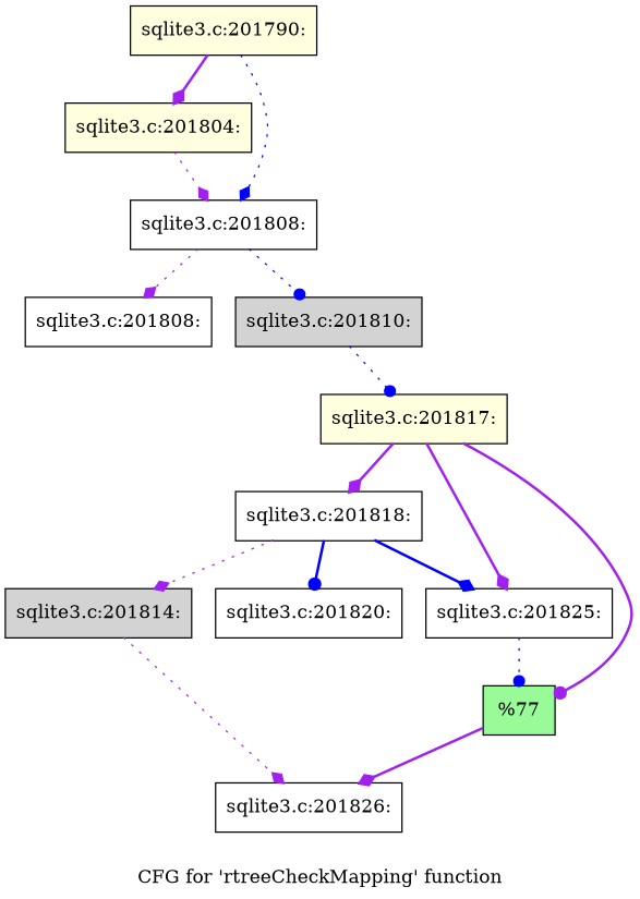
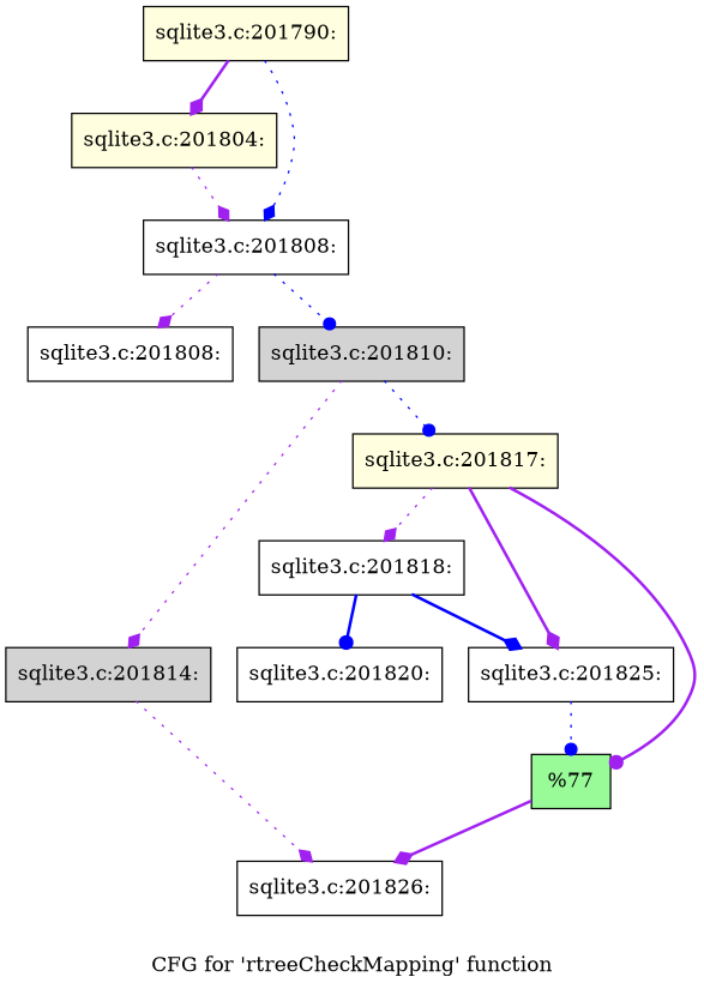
  digraph {
    label="CFG for 'rtreeCheckMapping' function"
    node [fillcolor=white shape=record style=filled]
    edge [arrowhead=diamond color=purple style=dotted]
    n1 [fillcolor=lightyellow label="{sqlite3.c:201790:}"]
    n2 [fillcolor=lightyellow label="{sqlite3.c:201804:}"]
    n3 [label="{sqlite3.c:201808:}"]
    n4 [label="{sqlite3.c:201808:}"]
    n5 [fillcolor=lightgrey label="{sqlite3.c:201810:}"]
    n6 [fillcolor=lightgrey label="{sqlite3.c:201814:}"]
    n7 [fillcolor=lightyellow label="{sqlite3.c:201817:}"]
    n8 [label="{sqlite3.c:201826:}"]
    n9 [label="{sqlite3.c:201818:}"]
    n10 [fillcolor=palegreen label="{%77}"]
    n11 [label="{sqlite3.c:201825:}"]
    n12 [label="{sqlite3.c:201820:}"]
    n1 -> n2 [style=bold]
    n1 -> n3 [color=blue]
    n2 -> n3
    n3 -> n4
    n3 -> n5 [arrowhead=dot color=blue]
-   n9 -> n6
+   n5 -> n6
    n5 -> n7 [arrowhead=dot color=blue]
    n6 -> n8
-   n7 -> n9 [style=bold]
+   n7 -> n9
    n7 -> n10 [arrowhead=dot style=bold]
    n7 -> n11 [style=bold]
    n9 -> n11 [color=blue style=bold]
    n9 -> n12 [arrowhead=dot color=blue style=bold]
    n10 -> n8 [style=bold]
    n11 -> n10 [arrowhead=dot color=blue]
  }
